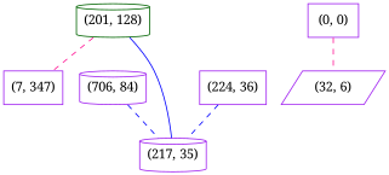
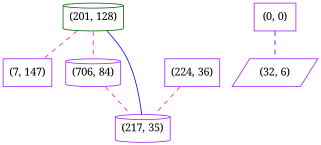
  graph {
    fontname="Noto Serif"
    node [color=purple fontname="Noto Serif" shape=cylinder]
    edge [color=deeppink fontname="Noto Serif" style=dashed weight=1]
    "(201, 128)" [color=darkgreen]
-   "(7, 147)" [shape=box label="(7, 347)"]
+   "(7, 147)" [shape=box]
    n3 [label="(706, 84)"]
    "(217, 35)"
    "(0, 0)" [shape=box]
    "(32, 6)" [shape=parallelogram]
    "(224, 36)" [shape=box]
    "(201, 128)" -- "(7, 147)"
+   "(201, 128)" -- n3
    "(201, 128)" -- "(217, 35)" [color=blue style=solid]
-   n3 -- "(217, 35)" [color=blue]
-   "(0, 0)" -- "(32, 6)" [weight=4]
-   "(224, 36)" -- "(217, 35)" [color=blue]
+   n3 -- "(217, 35)"
+   "(0, 0)" -- "(32, 6)" [color=blue weight=4]
+   "(224, 36)" -- "(217, 35)"
  }
